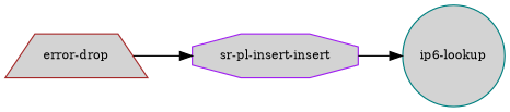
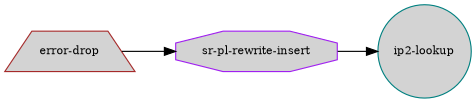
  digraph {
    rankdir=LR
    node [fillcolor=lightgray fontcolor=black fontsize=10 style=filled]
    edge [fontsize=8]
-   "sr-pl-rewrite-insert" [color=purple shape=octagon label="sr-pl-insert-insert"]
-   "ip6-lookup" [color=teal shape=circle]
+   "sr-pl-rewrite-insert" [color=purple shape=octagon]
+   "ip6-lookup" [color=teal shape=circle label="ip2-lookup"]
    "error-drop" [color=brown shape=trapezium]
    "sr-pl-rewrite-insert" -> "ip6-lookup"
    "error-drop" -> "sr-pl-rewrite-insert"
  }
